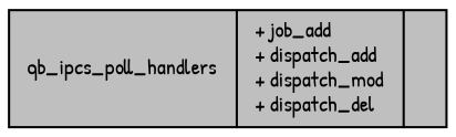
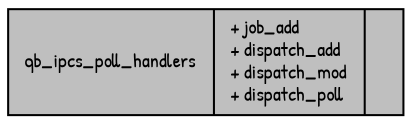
  digraph {
    rankdir=LR
    fontname="Patrick Hand"
-   n1 [color=black fillcolor=grey75 fontcolor=black fontname="Patrick Hand" fontsize=10 height=0.2 label="{qb_ipcs_poll_handlers\n|+ job_add\l+ dispatch_add\l+ dispatch_mod\l+ dispatch_del\l|}" shape=record style=filled width=0.4]
+   n1 [color=black fillcolor=grey75 fontcolor=black fontname="Patrick Hand" fontsize=10 height=0.2 label="{qb_ipcs_poll_handlers\n|+ job_add\l+ dispatch_add\l+ dispatch_mod\l+ dispatch_poll\l|}" shape=record style=filled width=0.4]
  }
